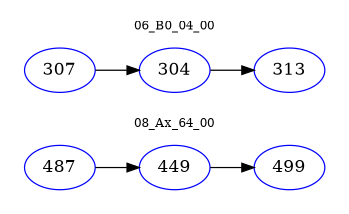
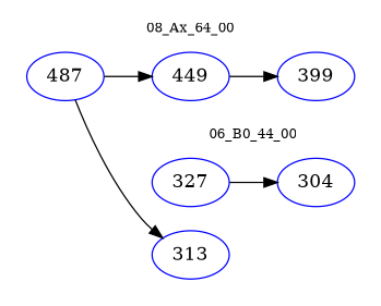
  digraph {
    rankdir=LR
    node [color=blue]
    edge [color=black]
    n1 [label=487]
    n2 [label=449]
-   n3 [label=499]
-   n4 [label=307]
+   n3 [label=399]
+   n4 [label=327]
    n5 [label=304]
    n6 [label=313]
    subgraph cluster_1 {
      color=white
      fontsize=10
      label="08_Ax_64_00"
      n1
      n2
      n3
    }
    subgraph cluster_2 {
      color=white
      fontsize=10
-     label="06_B0_04_00"
+     label="06_B0_44_00"
      n4
      n5
      n6
    }
    n1 -> n2
    n2 -> n3
    n4 -> n5
-   n5 -> n6
+   n1 -> n6
  }
